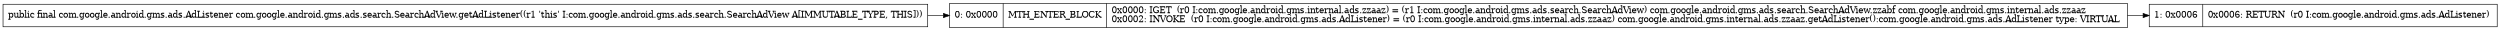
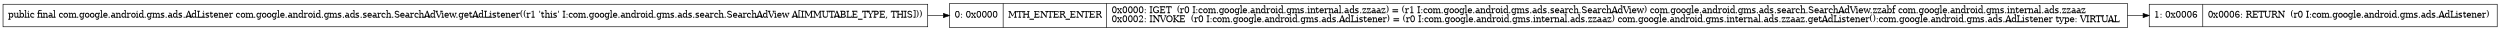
  digraph {
    rankdir=LR
    node [shape=record]
-   n1 [label="{0\:\ 0x0000|MTH_ENTER_BLOCK\l|0x0000: IGET  (r0 I:com.google.android.gms.internal.ads.zzaaz) = (r1 I:com.google.android.gms.ads.search.SearchAdView) com.google.android.gms.ads.search.SearchAdView.zzabf com.google.android.gms.internal.ads.zzaaz \l0x0002: INVOKE  (r0 I:com.google.android.gms.ads.AdListener) = (r0 I:com.google.android.gms.internal.ads.zzaaz) com.google.android.gms.internal.ads.zzaaz.getAdListener():com.google.android.gms.ads.AdListener type: VIRTUAL \l}"]
+   n1 [label="{0\:\ 0x0000|MTH_ENTER_ENTER\l|0x0000: IGET  (r0 I:com.google.android.gms.internal.ads.zzaaz) = (r1 I:com.google.android.gms.ads.search.SearchAdView) com.google.android.gms.ads.search.SearchAdView.zzabf com.google.android.gms.internal.ads.zzaaz \l0x0002: INVOKE  (r0 I:com.google.android.gms.ads.AdListener) = (r0 I:com.google.android.gms.internal.ads.zzaaz) com.google.android.gms.internal.ads.zzaaz.getAdListener():com.google.android.gms.ads.AdListener type: VIRTUAL \l}"]
    n2 [label="{1\:\ 0x0006|0x0006: RETURN  (r0 I:com.google.android.gms.ads.AdListener) \l}"]
    n3 [label="{public final com.google.android.gms.ads.AdListener com.google.android.gms.ads.search.SearchAdView.getAdListener((r1 'this' I:com.google.android.gms.ads.search.SearchAdView A[IMMUTABLE_TYPE, THIS])) }"]
    n1 -> n2
    n3 -> n1
  }
